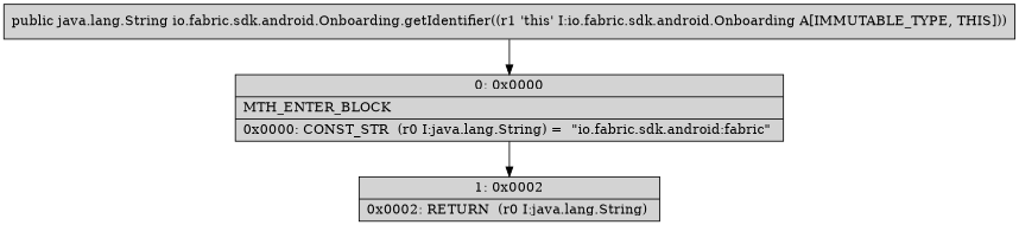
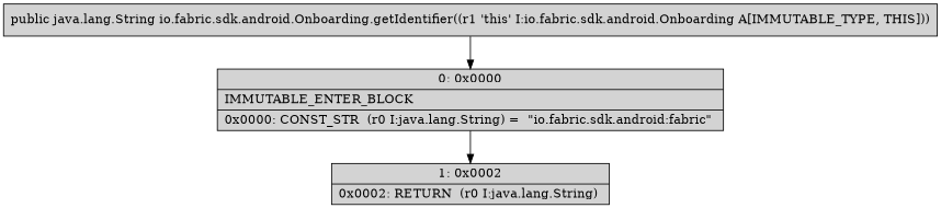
  digraph {
    node [shape=record style=filled fillcolor=lightgrey]
    edge [style=solid]
-   n1 [label="{0\:\ 0x0000|MTH_ENTER_BLOCK\l|0x0000: CONST_STR  (r0 I:java.lang.String) =  \"io.fabric.sdk.android:fabric\" \l}"]
+   n1 [label="{0\:\ 0x0000|IMMUTABLE_ENTER_BLOCK\l|0x0000: CONST_STR  (r0 I:java.lang.String) =  \"io.fabric.sdk.android:fabric\" \l}"]
    n2 [label="{1\:\ 0x0002|0x0002: RETURN  (r0 I:java.lang.String) \l}"]
    n3 [label="{public java.lang.String io.fabric.sdk.android.Onboarding.getIdentifier((r1 'this' I:io.fabric.sdk.android.Onboarding A[IMMUTABLE_TYPE, THIS])) }"]
    n1 -> n2
    n3 -> n1
  }
